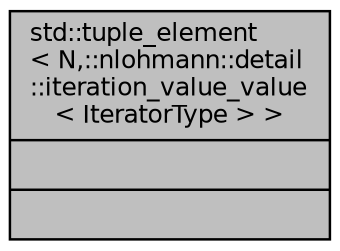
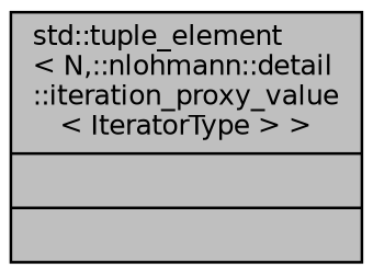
  digraph {
-   n1 [color=black fillcolor=grey75 fontcolor=black fontname=Helvetica fontsize=10 height=0.2 label="{std::tuple_element\l\< N,::nlohmann::detail\l::iteration_value_value\l\< IteratorType \> \>\n||}" shape=record style=filled width=0.4]
+   n1 [color=black fillcolor=grey75 fontcolor=black fontname=Helvetica fontsize=10 height=0.2 label="{std::tuple_element\l\< N,::nlohmann::detail\l::iteration_proxy_value\l\< IteratorType \> \>\n||}" shape=record style=filled width=0.4]
  }
